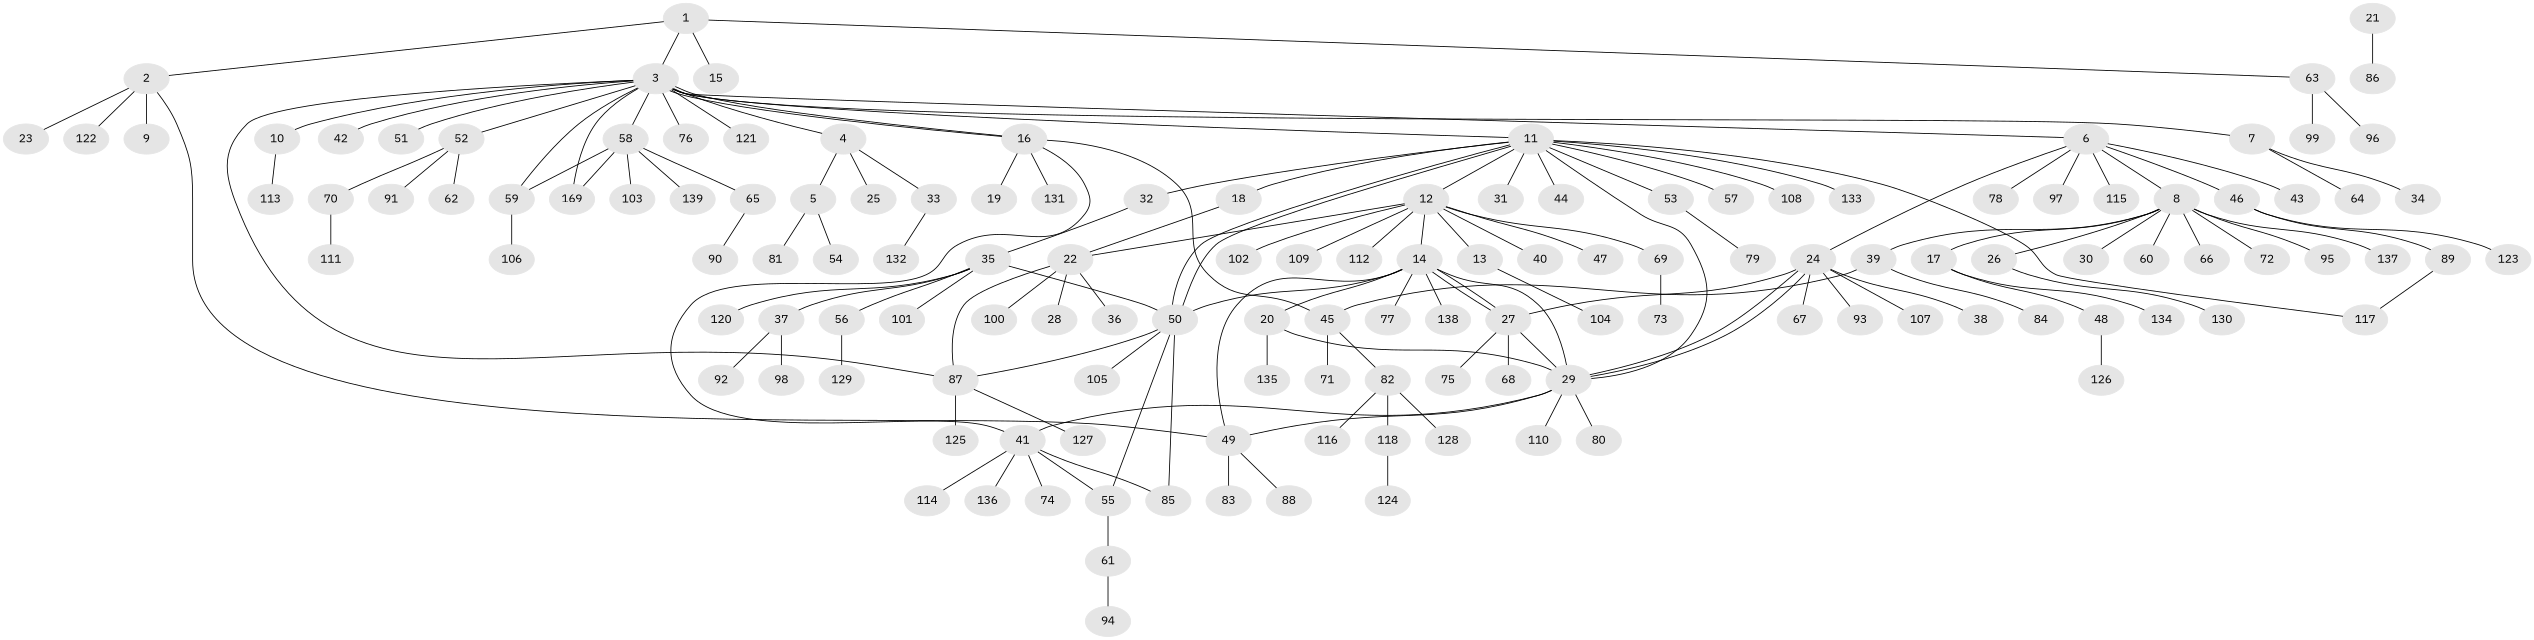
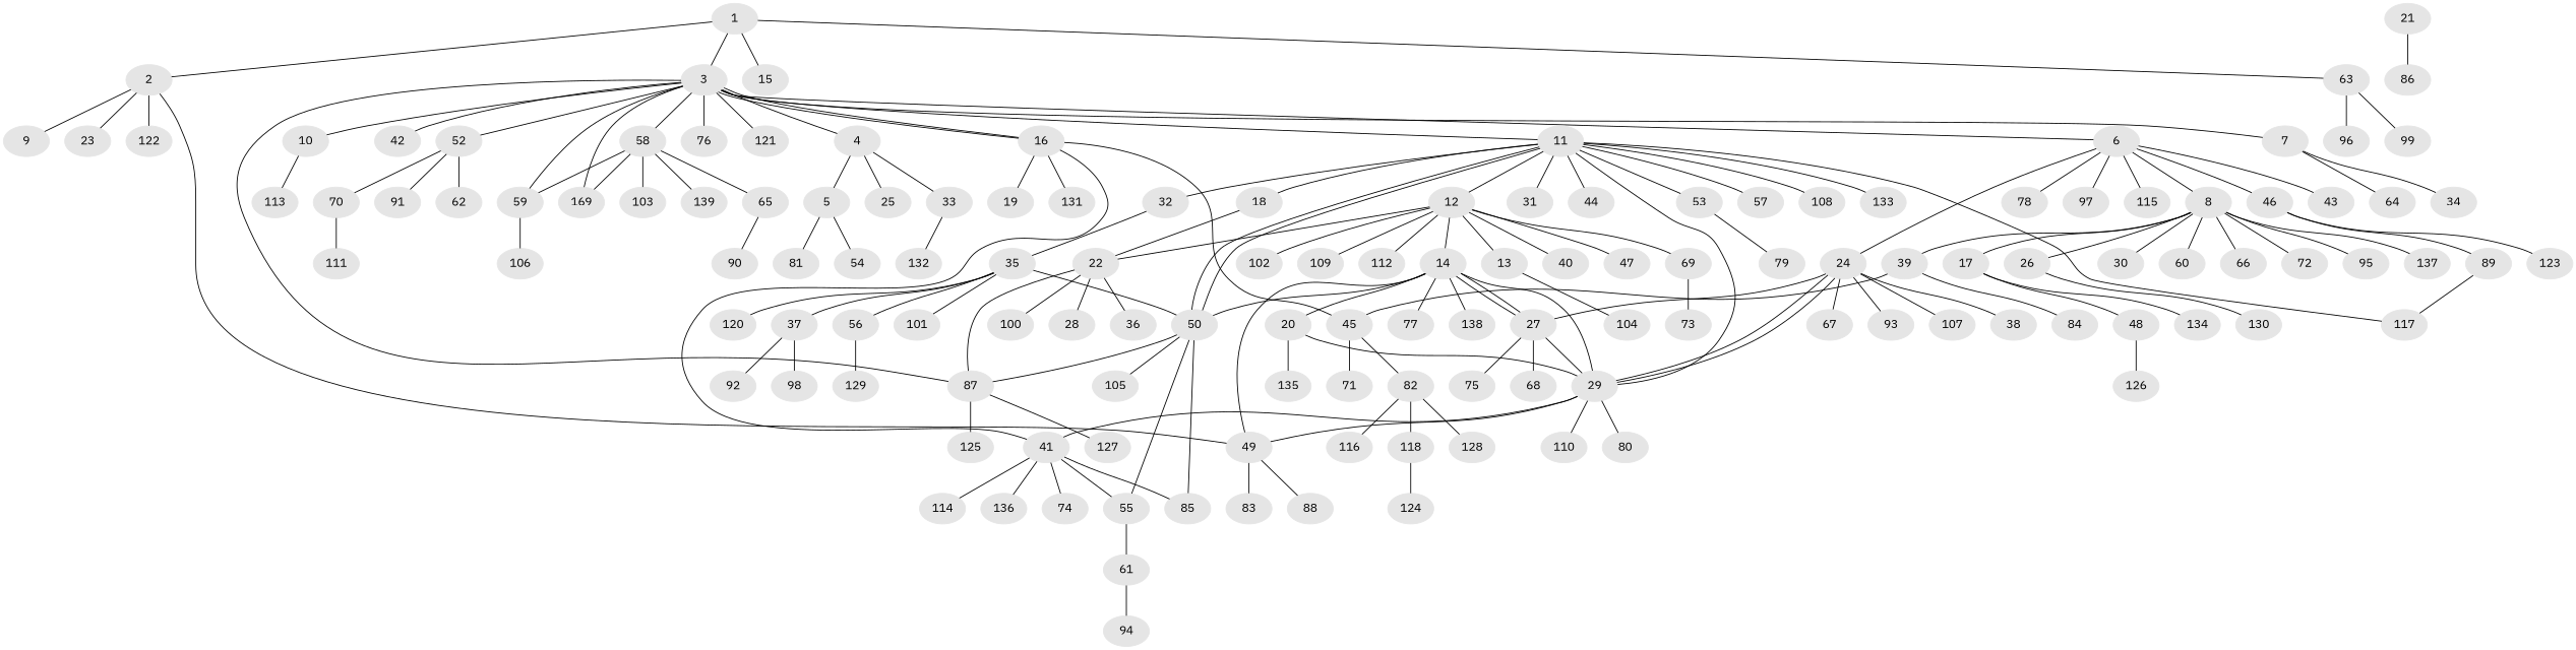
  graph {
    fontname="IBM Plex Sans"
    node [color=gray90 fontname="IBM Plex Sans" style=filled]
    edge [fontname="IBM Plex Sans"]
    1
    2
    3
    15
    63
    9
    23
    49
    122
    4
    6
    7
    10
    11
    16
    42
-   51
    52
    58
    59
    76
    87
    n23 [label=169]
    121
    21
    86
    96
    99
    83
    88
    5
    25
    33
    8
    24
    43
    46
    78
    97
    115
    34
    64
    113
    12
    18
    29
    31
    32
    44
    50
    53
    57
    108
    117
    133
    19
    41
    45
    131
    62
    70
    91
    65
    103
    139
    106
    125
    127
    54
    81
    132
    17
    26
    30
    39
    60
    66
    72
    95
    137
    27
    38
    67
    93
    107
    89
    123
    48
    134
    130
    84
    13
    14
    22
    40
    47
    69
    102
    109
    112
    80
    110
    35
    55
    85
    105
    79
    104
    20
    77
    138
    28
    36
    100
    73
    135
    68
    75
    74
    114
    136
    71
    82
    126
    37
    56
    101
    120
    92
    98
    129
    61
    116
    118
    128
    111
    94
    90
    124
    1 -- 2
    1 -- 3
    1 -- 15
    1 -- 63
    2 -- 9
    2 -- 23
    2 -- 49
    2 -- 122
    3 -- 4
    3 -- 6
    3 -- 7
    3 -- 10
    3 -- 11
    3 -- 16
    3 -- 16
    3 -- 42
-   3 -- 51
    3 -- 52
    3 -- 58
    3 -- 59
    3 -- 76
    3 -- 87
    3 -- n23
    3 -- 121
    63 -- 96
    63 -- 99
    49 -- 83
    49 -- 88
    4 -- 5
    4 -- 25
    4 -- 33
    6 -- 8
    6 -- 24
    6 -- 43
    6 -- 46
    6 -- 78
    6 -- 97
    6 -- 115
    7 -- 34
    7 -- 64
    10 -- 113
    11 -- 12
    11 -- 18
    11 -- 29
    11 -- 31
    11 -- 32
    11 -- 44
    11 -- 50
    11 -- 50
    11 -- 53
    11 -- 57
    11 -- 108
    11 -- 117
    11 -- 133
    16 -- 19
    16 -- 41
    16 -- 45
    16 -- 131
    52 -- 62
    52 -- 70
    52 -- 91
    58 -- 59
    58 -- n23
    58 -- 65
    58 -- 103
    58 -- 139
    59 -- 106
    87 -- 125
    87 -- 127
    21 -- 86
    5 -- 54
    5 -- 81
    33 -- 132
    8 -- 17
    8 -- 26
    8 -- 30
    8 -- 39
    8 -- 60
    8 -- 66
    8 -- 72
    8 -- 95
    8 -- 137
    24 -- 29
    24 -- 29
    24 -- 27
    24 -- 38
    24 -- 67
    24 -- 93
    24 -- 107
    46 -- 89
    46 -- 123
    12 -- 13
    12 -- 14
    12 -- 22
    12 -- 40
    12 -- 47
    12 -- 69
    12 -- 102
    12 -- 109
    12 -- 112
    18 -- 22
    29 -- 49
    29 -- 41
    29 -- 80
    29 -- 110
    32 -- 35
    50 -- 87
    50 -- 55
    50 -- 85
    50 -- 105
    53 -- 79
    41 -- 55
    41 -- 85
    41 -- 74
    41 -- 114
    41 -- 136
    45 -- 71
    45 -- 82
    70 -- 111
    65 -- 90
    17 -- 48
    17 -- 134
    26 -- 130
    39 -- 45
    39 -- 84
    27 -- 29
    27 -- 68
    27 -- 75
    89 -- 117
    48 -- 126
    13 -- 104
    14 -- 49
    14 -- 29
    14 -- 50
    14 -- 27
    14 -- 27
    14 -- 20
    14 -- 77
    14 -- 138
    22 -- 87
    22 -- 28
    22 -- 36
    22 -- 100
    69 -- 73
    35 -- 50
    35 -- 37
    35 -- 56
    35 -- 101
    35 -- 120
    55 -- 61
    20 -- 29
    20 -- 135
    82 -- 116
    82 -- 118
    82 -- 128
    37 -- 92
    37 -- 98
    56 -- 129
    61 -- 94
    118 -- 124
  }
